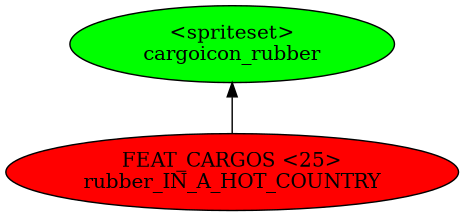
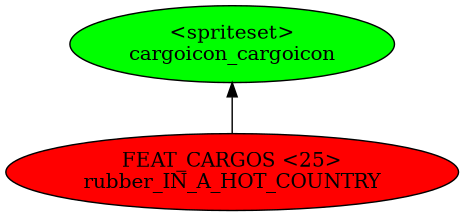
  digraph {
    rankdir=BT
    node [style=filled]
-   n1 [fillcolor=green label="<spriteset>\ncargoicon_rubber"]
+   n1 [fillcolor=green label="<spriteset>\ncargoicon_cargoicon"]
    n2 [fillcolor=red label="FEAT_CARGOS <25>\nrubber_IN_A_HOT_COUNTRY"]
    n2 -> n1
  }
